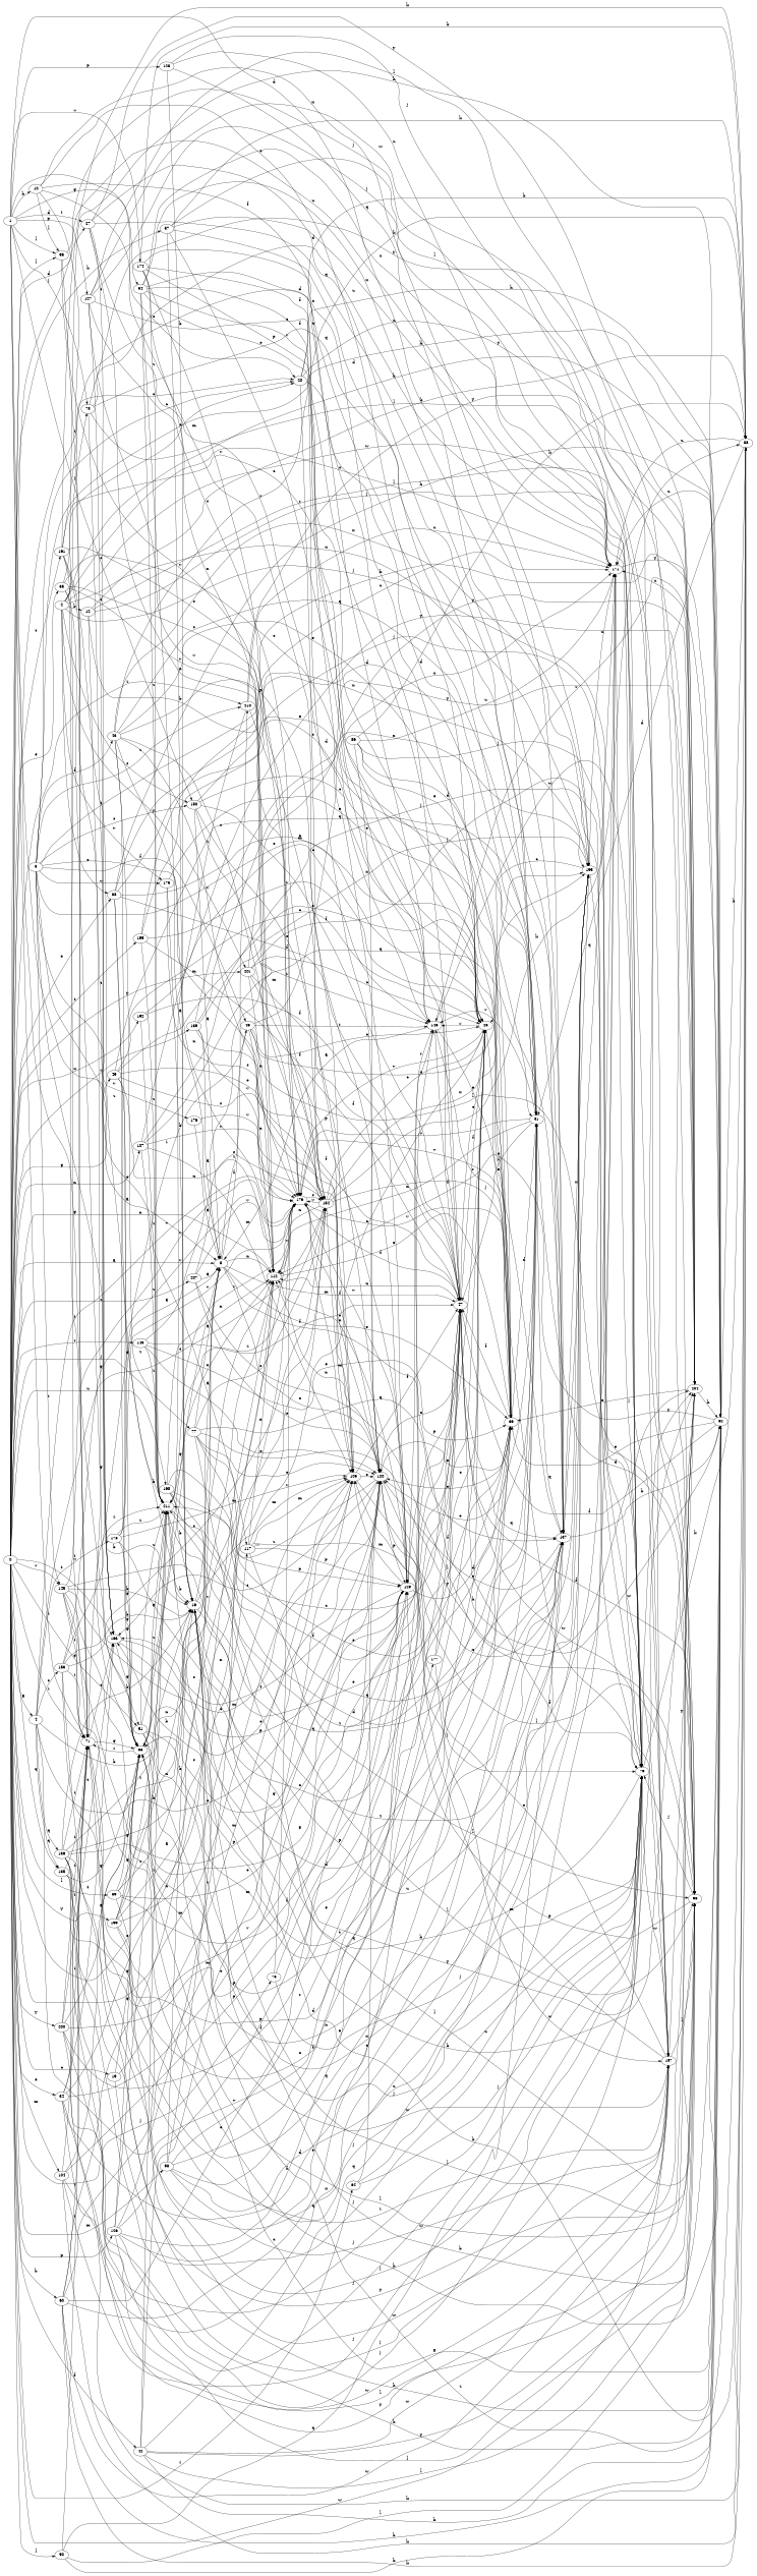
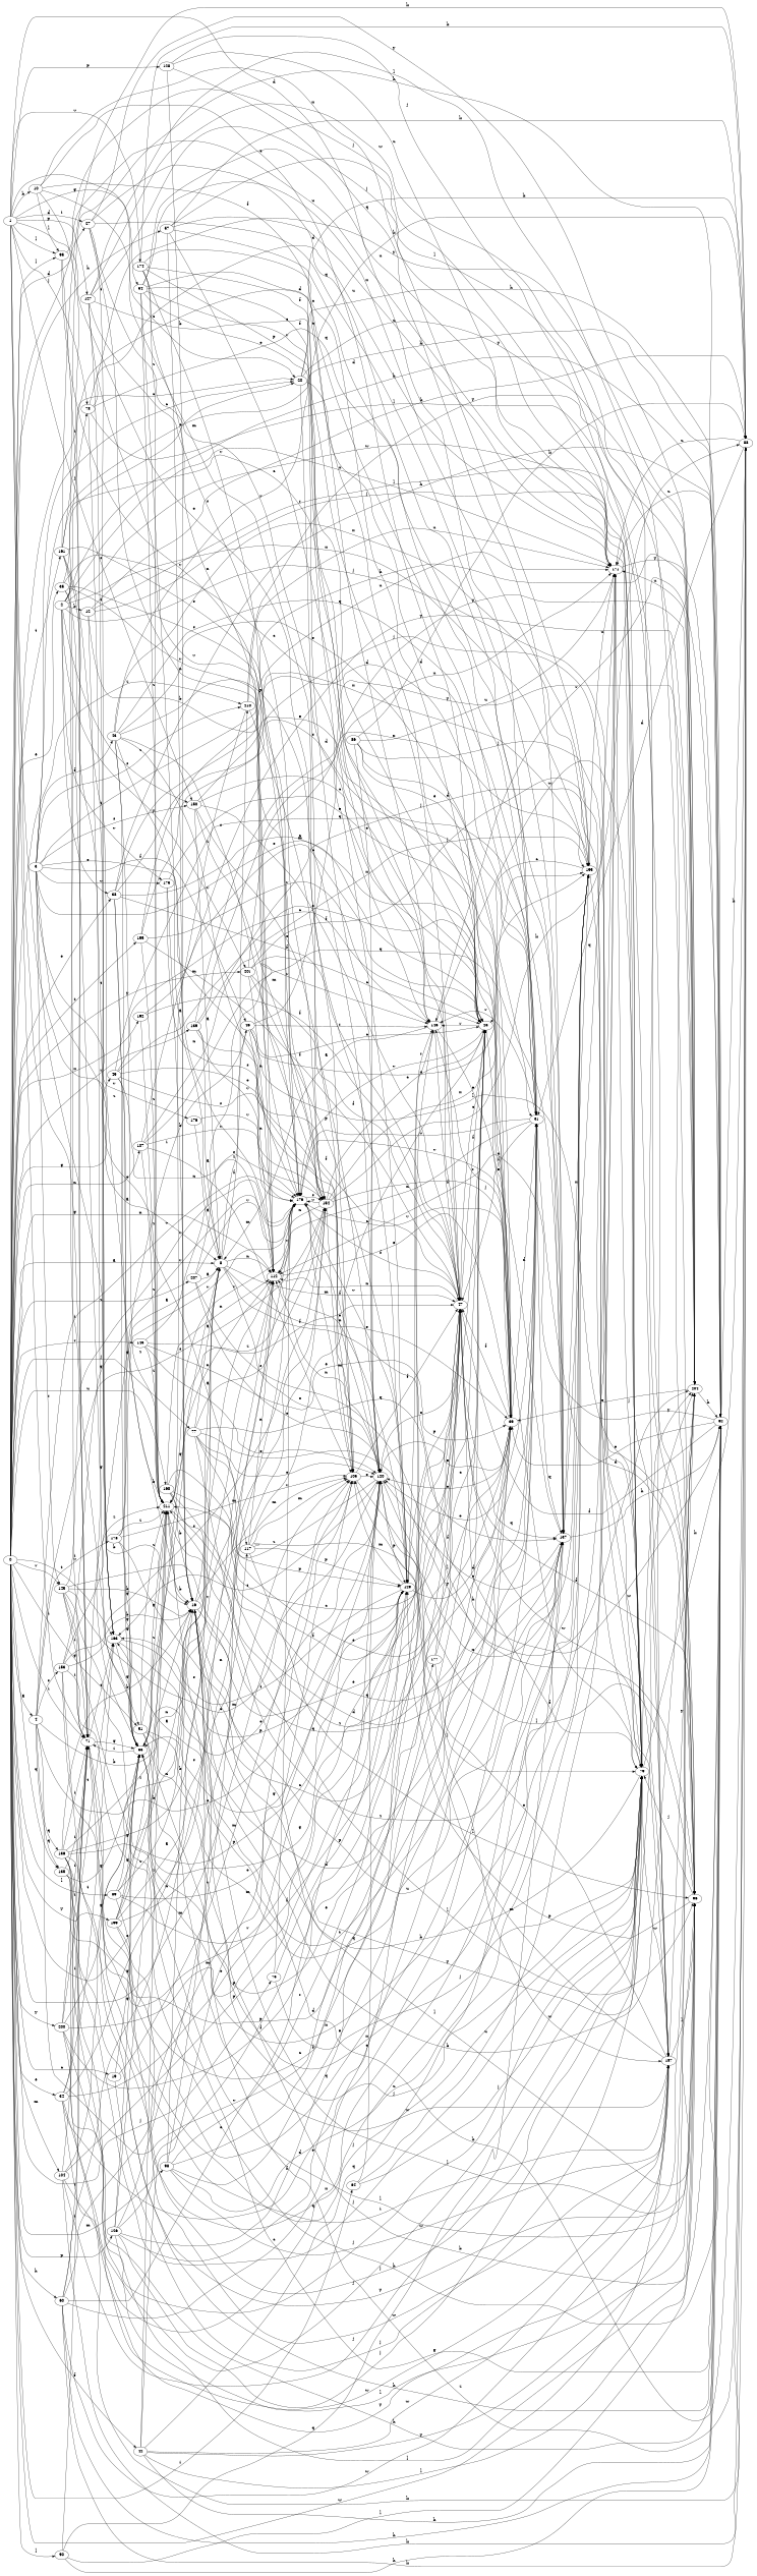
  strict digraph {
    rankdir=LR
    0
    4
    8
    19
    20
    27
    34
    35
    38
    42
    49
    51
    57
    60
    64
    71
    75
    77
    89
    90
    95
    98
    104
    105
    107
    112
    117
    126
    135
    139
    143
    145
    155
    161
    163
    168
    171
    187
    192
    199
    200
    201
    207
    210
    120
    16
    136
    153
    154
    177
    178
    179
    62
    39
    46
    47
    55
    79
    31
    88
    204
    146
    137
    23
    195
    96
    211
    129
    86
    1
    10
    54
    78
    127
    128
    150
    174
    2
    12
    175
    3
    43
    176
    0 -> 4 [label=a]
    0 -> 8 [label=a]
    0 -> 19 [label=c]
    0 -> 20 [label=c]
    0 -> 27 [label=d]
    0 -> 34 [label=e]
    0 -> 35 [label=e]
    0 -> 38 [label=e]
    0 -> 42 [label=f]
    0 -> 49 [label=g]
    0 -> 51 [label=g]
    0 -> 57 [label=h]
    0 -> 60 [label=h]
    0 -> 64 [label=i]
    0 -> 71 [label=i]
    0 -> 75 [label=j]
    0 -> 77 [label=j]
    0 -> 89 [label=l]
    0 -> 90 [label=l]
    0 -> 95 [label=l]
    0 -> 98 [label=m]
    0 -> 104 [label=m]
    0 -> 105 [label=m]
    0 -> 107 [label=n]
    0 -> 112 [label=n]
    0 -> 117 [label=o]
    0 -> 126 [label=p]
    0 -> 135 [label=q]
    0 -> 139 [label=r]
    0 -> 143 [label=r]
    0 -> 145 [label=r]
    0 -> 155 [label=t]
    0 -> 161 [label=t]
    0 -> 163 [label=t]
    0 -> 168 [label=u]
    0 -> 171 [label=u]
    0 -> 187 [label=w]
    0 -> 192 [label=x]
    0 -> 199 [label=y]
    0 -> 200 [label=y]
    0 -> 201 [label=y]
    0 -> 207 [label=z]
    0 -> 210 [label=z]
    4 -> 135 [label=q]
    4 -> 120 [label=o]
    4 -> 16 [label=b]
    4 -> 136 [label=q]
    4 -> 153 [label=s]
    4 -> 154 [label=s]
    4 -> 177 [label=v]
    4 -> 178 [label=v]
    4 -> 179 [label=v]
    8 -> 112 [label=n]
    8 -> 210 [label=z]
    8 -> 120 [label=o]
    8 -> 62 [label=h]
    8 -> 39 [label=e]
    8 -> 46 [label=f]
    8 -> 47 [label=f]
    8 -> 55 [label=g]
    19 -> 105 [label=m]
    19 -> 55 [label=g]
    19 -> 79 [label=j]
    20 -> 154 [label=s]
    20 -> 62 [label=h]
    20 -> 31 [label=d]
    20 -> 88 [label=k]
    20 -> 204 [label=y]
    27 -> 112 [label=n]
    27 -> 163 [label=t]
    27 -> 31 [label=d]
    27 -> 204 [label=y]
    27 -> 146 [label=r]
    27 -> 137 [label=q]
    34 -> 71 [label=i]
    34 -> 163 [label=t]
    34 -> 187 [label=w]
    34 -> 120 [label=o]
    34 -> 154 [label=s]
    34 -> 79 [label=j]
    34 -> 31 [label=d]
    35 -> 71 [label=i]
    35 -> 154 [label=s]
    35 -> 179 [label=v]
    35 -> 62 [label=h]
    35 -> 55 [label=g]
    35 -> 23 [label=c]
    38 -> 16 [label=b]
    38 -> 62 [label=h]
    38 -> 47 [label=f]
    38 -> 55 [label=g]
    38 -> 31 [label=d]
    38 -> 23 [label=c]
    38 -> 195 [label=x]
    42 -> 105 [label=m]
    42 -> 187 [label=w]
    42 -> 62 [label=h]
    42 -> 204 [label=y]
    42 -> 137 [label=q]
    42 -> 96 [label=l]
    42 -> 211 [label=z]
    49 -> 112 [label=n]
    49 -> 120 [label=o]
    49 -> 154 [label=s]
    49 -> 39 [label=e]
    49 -> 55 [label=g]
    49 -> 137 [label=q]
    49 -> 23 [label=c]
    51 -> 112 [label=n]
    51 -> 187 [label=w]
    51 -> 39 [label=e]
    51 -> 79 [label=j]
    51 -> 137 [label=q]
    51 -> 211 [label=z]
    57 -> 171 [label=u]
    57 -> 16 [label=b]
    57 -> 31 [label=d]
    57 -> 88 [label=k]
    57 -> 146 [label=r]
    57 -> 96 [label=l]
    60 -> 71 [label=i]
    60 -> 105 [label=m]
    60 -> 112 [label=n]
    60 -> 187 [label=w]
    60 -> 120 [label=o]
    60 -> 62 [label=h]
    60 -> 88 [label=k]
    60 -> 23 [label=c]
    64 -> 171 [label=u]
    64 -> 120 [label=o]
    64 -> 79 [label=j]
    71 -> 163 [label=t]
    71 -> 55 [label=g]
    71 -> 31 [label=d]
    71 -> 137 [label=q]
    75 -> 179 [label=v]
    75 -> 79 [label=j]
    75 -> 129 [label=p]
    77 -> 8 [label=a]
    77 -> 120 [label=o]
    77 -> 154 [label=s]
    77 -> 39 [label=e]
    77 -> 204 [label=y]
    77 -> 137 [label=q]
    77 -> 96 [label=l]
    77 -> 129 [label=p]
-   89 -> 8 [label=b]
+   89 -> 8 [label=a]
    89 -> 120 [label=o]
    89 -> 179 [label=v]
    89 -> 47 [label=f]
    89 -> 55 [label=g]
    89 -> 23 [label=c]
    90 -> 71 [label=i]
    90 -> 62 [label=h]
    90 -> 137 [label=q]
    90 -> 96 [label=l]
    95 -> 71 [label=i]
    95 -> 179 [label=v]
    95 -> 79 [label=j]
    98 -> 112 [label=n]
    98 -> 171 [label=u]
    98 -> 187 [label=w]
    98 -> 16 [label=b]
    98 -> 39 [label=e]
    98 -> 47 [label=f]
    98 -> 146 [label=r]
    104 -> 71 [label=i]
    104 -> 55 [label=g]
    104 -> 79 [label=j]
    104 -> 88 [label=k]
    104 -> 137 [label=q]
    104 -> 129 [label=p]
    105 -> 120 [label=o]
    105 -> 47 [label=f]
    105 -> 195 [label=x]
    107 -> 105 [label=m]
    107 -> 179 [label=v]
    107 -> 204 [label=y]
    107 -> 146 [label=r]
    107 -> 195 [label=x]
    107 -> 211 [label=z]
    112 -> 179 [label=v]
    112 -> 39 [label=e]
    117 -> 105 [label=m]
    117 -> 112 [label=n]
    117 -> 79 [label=j]
    117 -> 23 [label=c]
    117 -> 96 [label=l]
    117 -> 129 [label=p]
    126 -> 179 [label=v]
    126 -> 39 [label=e]
    126 -> 47 [label=f]
    126 -> 55 [label=g]
    126 -> 79 [label=j]
    126 -> 96 [label=l]
    126 -> 211 [label=z]
    126 -> 129 [label=p]
    135 -> 71 [label=i]
    135 -> 55 [label=g]
    135 -> 204 [label=y]
    135 -> 146 [label=r]
    139 -> 8 [label=a]
    139 -> 179 [label=v]
    139 -> 47 [label=f]
    139 -> 79 [label=j]
    139 -> 204 [label=y]
    139 -> 195 [label=x]
    143 -> 120 [label=o]
    143 -> 154 [label=s]
    143 -> 39 [label=e]
    143 -> 47 [label=f]
    143 -> 211 [label=z]
    145 -> 71 [label=i]
    145 -> 120 [label=o]
    145 -> 16 [label=b]
    145 -> 179 [label=v]
    145 -> 62 [label=h]
    145 -> 137 [label=q]
    145 -> 195 [label=x]
    145 -> 96 [label=l]
    155 -> 171 [label=u]
    155 -> 47 [label=f]
    155 -> 79 [label=j]
    155 -> 146 [label=r]
    155 -> 211 [label=z]
    161 -> 71 [label=i]
    161 -> 154 [label=s]
    161 -> 55 [label=g]
    161 -> 31 [label=d]
    161 -> 88 [label=k]
    161 -> 23 [label=c]
    161 -> 211 [label=z]
    163 -> 55 [label=g]
    163 -> 31 [label=d]
    163 -> 129 [label=p]
    168 -> 112 [label=n]
    168 -> 16 [label=b]
    168 -> 47 [label=f]
    168 -> 137 [label=q]
    168 -> 23 [label=c]
    168 -> 96 [label=l]
    171 -> 79 [label=j]
    171 -> 204 [label=y]
    171 -> 137 [label=q]
    187 -> 71 [label=i]
    187 -> 105 [label=m]
    187 -> 120 [label=o]
    187 -> 204 [label=y]
    187 -> 96 [label=l]
    192 -> 47 [label=f]
    192 -> 23 [label=c]
    192 -> 211 [label=z]
    199 -> 8 [label=a]
    199 -> 105 [label=m]
    199 -> 187 [label=w]
    199 -> 16 [label=b]
    199 -> 55 [label=g]
    199 -> 79 [label=j]
    199 -> 211 [label=z]
    200 -> 71 [label=i]
    200 -> 112 [label=n]
    200 -> 163 [label=t]
    200 -> 47 [label=f]
    200 -> 79 [label=j]
    200 -> 88 [label=k]
    200 -> 129 [label=p]
    201 -> 112 [label=n]
    201 -> 47 [label=f]
    201 -> 79 [label=j]
    201 -> 204 [label=y]
    201 -> 23 [label=c]
    201 -> 129 [label=p]
    207 -> 8 [label=a]
    207 -> 120 [label=o]
    207 -> 179 [label=v]
    207 -> 137 [label=q]
    207 -> 96 [label=l]
    210 -> 105 [label=m]
    210 -> 171 [label=u]
    210 -> 204 [label=y]
    210 -> 211 [label=z]
    120 -> 112 [label=n]
    120 -> 163 [label=t]
    120 -> 39 [label=e]
    120 -> 96 [label=l]
    120 -> 211 [label=z]
    120 -> 129 [label=p]
    16 -> 8 [label=a]
    16 -> 105 [label=m]
    16 -> 171 [label=u]
    16 -> 39 [label=e]
    16 -> 88 [label=k]
    16 -> 204 [label=y]
    16 -> 96 [label=l]
    136 -> 71 [label=i]
    136 -> 112 [label=n]
    136 -> 16 [label=b]
    136 -> 154 [label=s]
    136 -> 62 [label=h]
    136 -> 79 [label=j]
    136 -> 204 [label=y]
    136 -> 195 [label=x]
    136 -> 96 [label=l]
    136 -> 129 [label=p]
    153 -> 71 [label=i]
    153 -> 16 [label=b]
    153 -> 154 [label=s]
    153 -> 179 [label=v]
    153 -> 62 [label=h]
    153 -> 79 [label=j]
    153 -> 211 [label=z]
    154 -> 105 [label=m]
    154 -> 112 [label=n]
    154 -> 179 [label=v]
    154 -> 79 [label=j]
    154 -> 88 [label=k]
    154 -> 23 [label=c]
    154 -> 195 [label=x]
    154 -> 211 [label=z]
    177 -> 187 [label=w]
    177 -> 47 [label=f]
    177 -> 23 [label=c]
    178 -> 8 [label=a]
    178 -> 105 [label=m]
    178 -> 179 [label=v]
    178 -> 55 [label=g]
    178 -> 23 [label=c]
    178 -> 211 [label=z]
    179 -> 105 [label=m]
    179 -> 120 [label=o]
    179 -> 154 [label=s]
    179 -> 47 [label=f]
    62 -> 112 [label=n]
    62 -> 171 [label=u]
    62 -> 16 [label=b]
    62 -> 39 [label=e]
    62 -> 47 [label=f]
    62 -> 55 [label=g]
    62 -> 88 [label=k]
    62 -> 146 [label=r]
    39 -> 120 [label=o]
    39 -> 179 [label=v]
    39 -> 47 [label=f]
    39 -> 31 [label=d]
    39 -> 146 [label=r]
    39 -> 211 [label=z]
    46 -> 71 [label=i]
    46 -> 112 [label=n]
    46 -> 171 [label=u]
    46 -> 146 [label=r]
    46 -> 23 [label=c]
    46 -> 195 [label=x]
    46 -> 96 [label=l]
    47 -> 112 [label=n]
    47 -> 187 [label=w]
    47 -> 120 [label=o]
    47 -> 55 [label=g]
    47 -> 137 [label=q]
    47 -> 23 [label=c]
    47 -> 129 [label=p]
    55 -> 71 [label=i]
    55 -> 120 [label=o]
    55 -> 195 [label=x]
    55 -> 211 [label=z]
    79 -> 187 [label=w]
    79 -> 16 [label=b]
    79 -> 47 [label=f]
    79 -> 88 [label=k]
    79 -> 204 [label=y]
    31 -> 112 [label=n]
    31 -> 120 [label=o]
    31 -> 179 [label=v]
    31 -> 47 [label=f]
    31 -> 146 [label=r]
    31 -> 137 [label=q]
    88 -> 171 [label=u]
    88 -> 31 [label=d]
    88 -> 211 [label=z]
    204 -> 171 [label=u]
    204 -> 16 [label=b]
    204 -> 62 [label=h]
    204 -> 39 [label=e]
    146 -> 8 [label=a]
    146 -> 187 [label=w]
    146 -> 39 [label=e]
    146 -> 47 [label=f]
    137 -> 163 [label=t]
    137 -> 120 [label=o]
    137 -> 179 [label=v]
    137 -> 62 [label=h]
    137 -> 195 [label=x]
    23 -> 179 [label=v]
    23 -> 39 [label=e]
    23 -> 47 [label=f]
    23 -> 146 [label=r]
    195 -> 171 [label=u]
    195 -> 187 [label=w]
    195 -> 23 [label=c]
    195 -> 211 [label=z]
    96 -> 47 [label=f]
    96 -> 79 [label=j]
    96 -> 31 [label=d]
    96 -> 129 [label=p]
    211 -> 16 [label=b]
    211 -> 179 [label=v]
    211 -> 55 [label=g]
    211 -> 31 [label=d]
    129 -> 105 [label=m]
    129 -> 112 [label=n]
    129 -> 163 [label=t]
    129 -> 179 [label=v]
    129 -> 55 [label=g]
    129 -> 31 [label=d]
    129 -> 146 [label=r]
    86 -> 171 [label=u]
    86 -> 120 [label=o]
    86 -> 39 [label=e]
    86 -> 79 [label=j]
    86 -> 31 [label=d]
    86 -> 88 [label=k]
    1 -> 20 [label=c]
    1 -> 27 [label=d]
    1 -> 51 [label=g]
    1 -> 71 [label=i]
    1 -> 95 [label=l]
    1 -> 117 [label=o]
+   1 -> 120 [label=o]
    1 -> 31 [label=d]
    1 -> 10 [label=b]
    1 -> 54 [label=g]
    1 -> 78 [label=j]
    1 -> 127 [label=p]
    1 -> 128 [label=p]
    1 -> 150 [label=s]
    1 -> 174 [label=v]
    10 -> 71 [label=i]
    10 -> 95 [label=l]
    10 -> 105 [label=m]
    10 -> 47 [label=f]
    10 -> 23 [label=c]
    10 -> 195 [label=x]
    54 -> 8 [label=a]
    54 -> 171 [label=u]
    54 -> 120 [label=o]
    54 -> 47 [label=f]
    54 -> 146 [label=r]
    54 -> 23 [label=c]
    54 -> 195 [label=x]
    54 -> 211 [label=z]
    78 -> 163 [label=t]
    78 -> 171 [label=u]
    78 -> 204 [label=y]
    78 -> 137 [label=q]
    78 -> 96 [label=l]
    127 -> 163 [label=t]
    127 -> 187 [label=w]
    127 -> 154 [label=s]
    127 -> 179 [label=v]
    127 -> 79 [label=j]
    127 -> 23 [label=c]
    127 -> 96 [label=l]
    128 -> 171 [label=u]
    128 -> 16 [label=b]
    128 -> 79 [label=j]
    128 -> 137 [label=q]
    150 -> 8 [label=a]
    150 -> 105 [label=m]
    150 -> 120 [label=o]
    150 -> 47 [label=f]
    150 -> 31 [label=d]
    150 -> 23 [label=c]
    174 -> 112 [label=n]
    174 -> 179 [label=v]
    174 -> 47 [label=f]
    174 -> 88 [label=k]
    174 -> 23 [label=c]
    174 -> 211 [label=z]
    174 -> 129 [label=p]
    2 -> 20 [label=c]
    2 -> 38 [label=e]
    2 -> 171 [label=u]
    2 -> 187 [label=w]
    2 -> 201 [label=y]
    2 -> 62 [label=h]
    2 -> 79 [label=j]
    2 -> 195 [label=x]
    2 -> 78 [label=j]
    2 -> 150 [label=s]
    2 -> 12 [label=b]
    2 -> 175 [label=v]
    12 -> 163 [label=t]
    12 -> 39 [label=e]
    12 -> 79 [label=j]
    12 -> 88 [label=k]
    12 -> 96 [label=l]
    175 -> 16 [label=b]
    175 -> 154 [label=s]
    175 -> 39 [label=e]
    3 -> 8 [label=a]
    3 -> 20 [label=c]
    3 -> 105 [label=m]
    3 -> 145 [label=r]
    3 -> 210 [label=z]
    3 -> 16 [label=b]
    3 -> 62 [label=h]
    3 -> 39 [label=e]
    3 -> 46 [label=f]
    3 -> 88 [label=k]
    3 -> 150 [label=s]
    3 -> 175 [label=v]
    3 -> 43 [label=f]
    3 -> 176 [label=v]
    43 -> 112 [label=n]
    43 -> 154 [label=s]
    43 -> 179 [label=v]
    43 -> 62 [label=h]
    43 -> 39 [label=e]
    43 -> 55 [label=g]
    43 -> 137 [label=q]
    43 -> 195 [label=x]
    43 -> 211 [label=z]
    43 -> 129 [label=p]
    176 -> 8 [label=a]
    176 -> 179 [label=v]
  }
